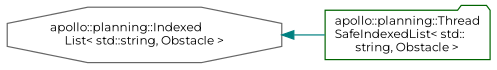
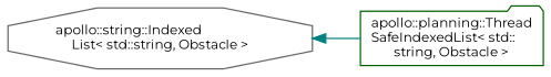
  digraph {
    rankdir=LR
    fontname=Montserrat
    node [fillcolor=white fontname=Montserrat fontsize=10 style=filled]
-   n1 [color=gray40 height=0.2 label="apollo::planning::Indexed\lList\< std::string, Obstacle \>" shape=octagon width=0.4]
+   n1 [color=gray40 height=0.2 label="apollo::string::Indexed\lList\< std::string, Obstacle \>" shape=octagon width=0.4]
    n2 [color=darkgreen height=0.2 label="apollo::planning::Thread\lSafeIndexedList\< std::\lstring, Obstacle \>" shape=folder width=0.4]
    n1 -> n2 [color=teal dir=back fontname=Montserrat fontsize=10 labelfontname=Helvetica labelfontsize=10 style=solid]
  }
